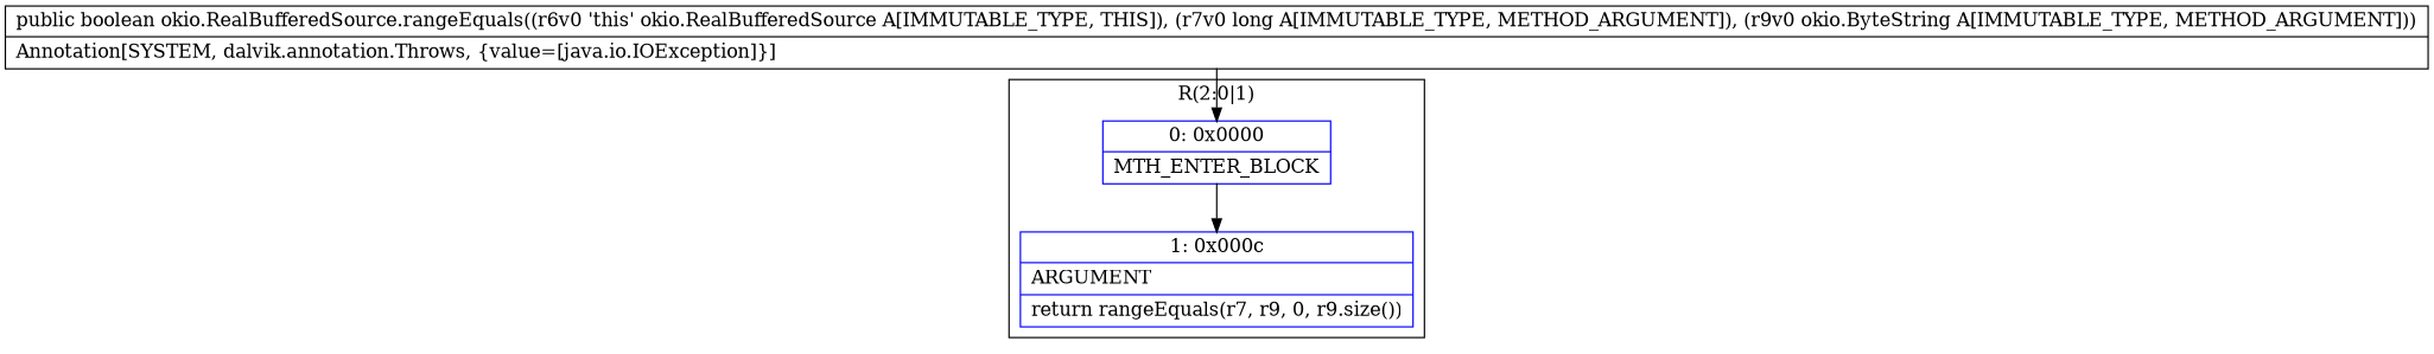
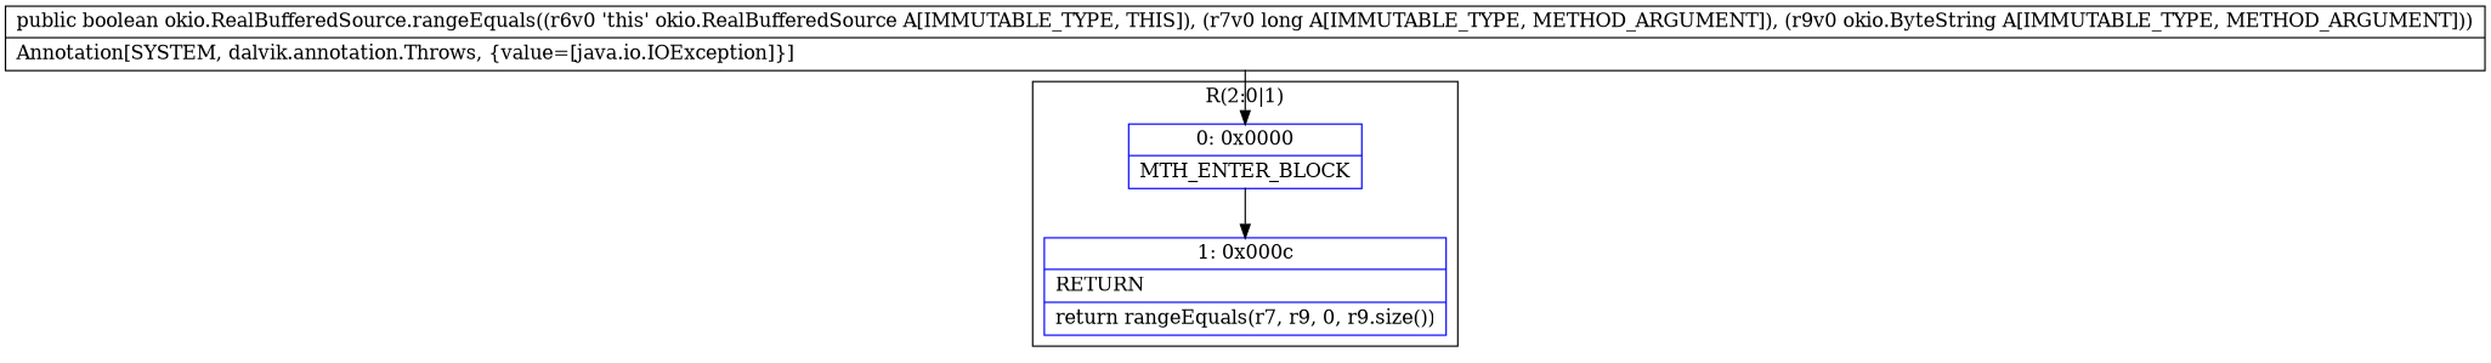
  digraph {
    node [color=blue shape=record]
    n1 [label="{0\:\ 0x0000|MTH_ENTER_BLOCK\l}"]
-   n2 [label="{1\:\ 0x000c|ARGUMENT\l|return rangeEquals(r7, r9, 0, r9.size())\l}"]
+   n2 [label="{1\:\ 0x000c|RETURN\l|return rangeEquals(r7, r9, 0, r9.size())\l}"]
    n3 [label="{public boolean okio.RealBufferedSource.rangeEquals((r6v0 'this' okio.RealBufferedSource A[IMMUTABLE_TYPE, THIS]), (r7v0 long A[IMMUTABLE_TYPE, METHOD_ARGUMENT]), (r9v0 okio.ByteString A[IMMUTABLE_TYPE, METHOD_ARGUMENT]))  | Annotation[SYSTEM, dalvik.annotation.Throws, \{value=[java.io.IOException]\}]\l}" color=""]
    subgraph cluster_1 {
      label="R(2:0|1)"
      n1
      n2
    }
    n1 -> n2
    n3 -> n1
  }
